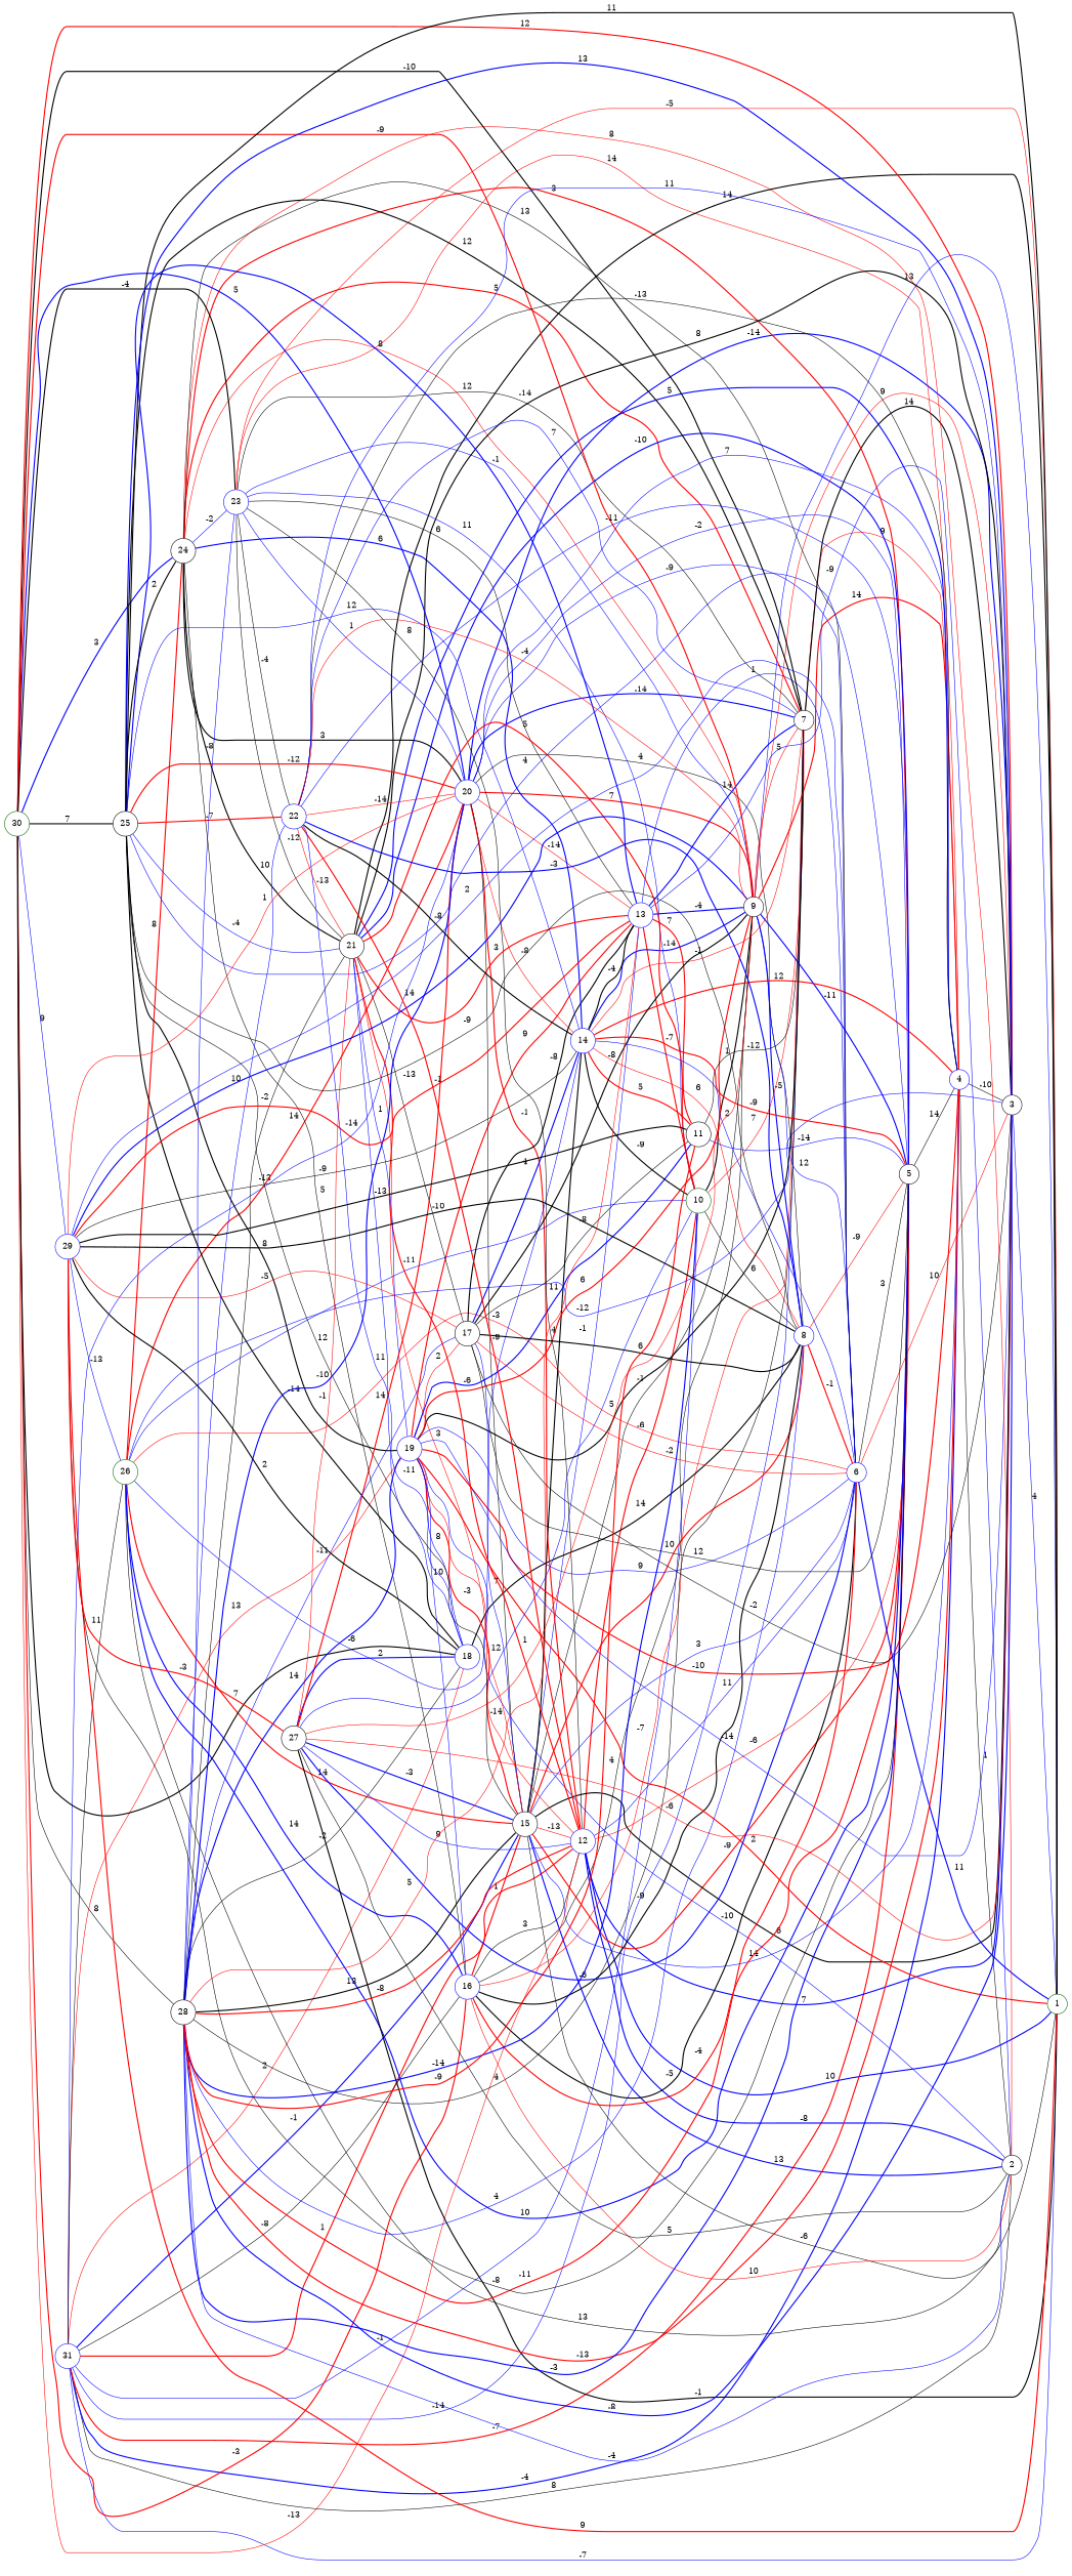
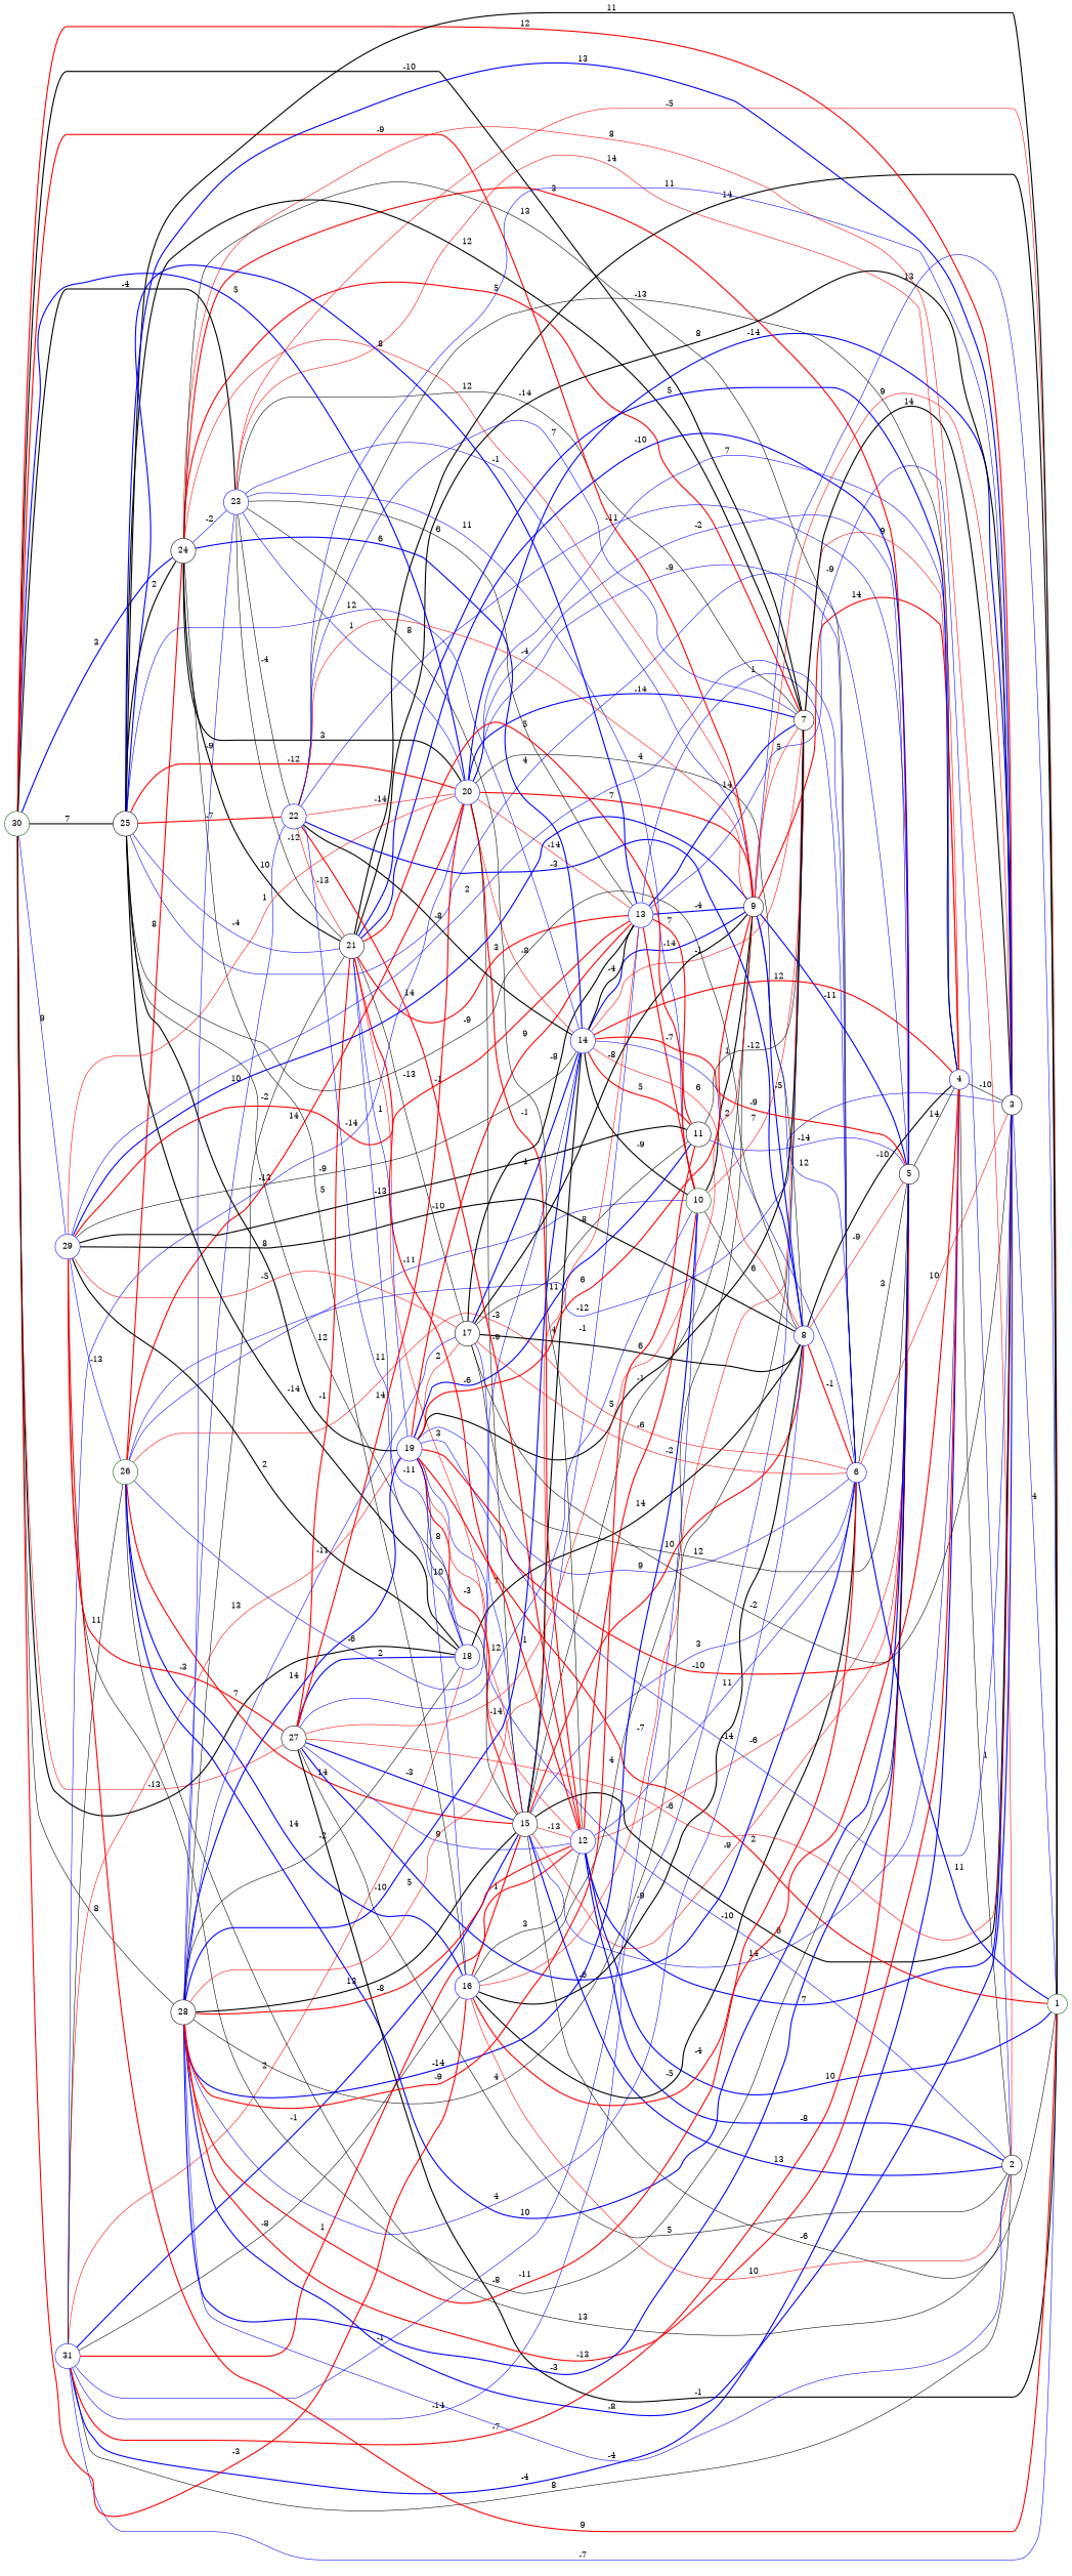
  graph {
    fontname="Helvetica,Arial,sans-serif"
    rankdir=LR
    node [color=blue shape=circle]
    edge [color=blue style=solid]
    31
    1 [color=darkgreen]
    2 [color=black]
    4
    5 [color=black]
    7 [color=black]
    10 [color=darkgreen]
    12
    15 [color=black]
    16
    18
    19
    20
    26 [color=darkgreen]
    3 [color=black]
    9 [color=black]
    8
    6
    13
    14
    17 [color=black]
    11 [color=black]
    24 [color=black]
    23
    21 [color=black]
    30 [color=darkgreen]
    25 [color=black]
    27 [color=black]
    28 [color=black]
    29
    22
    31 -- 1 [label=-7]
    31 -- 2 [color=black label=8]
    31 -- 4 [label=-4 style=bold]
    31 -- 5 [color=red label=-7 style=bold]
    31 -- 7 [label=-14]
    31 -- 10 [label=-1]
    31 -- 12 [color=red label=1 style=bold]
    31 -- 15 [label=-1 style=bold]
    31 -- 16 [color=black label=-8]
    31 -- 18 [color=red label=2]
    31 -- 19 [color=red label=13]
    31 -- 20 [label=-13]
    31 -- 26 [color=black label=11]
    4 -- 2 [color=black label=1]
    4 -- 3 [color=black label=-10]
    5 -- 4 [color=black label=14]
    7 -- 4 [color=red label=9]
    7 -- 3 [color=black label=14 style=bold]
    10 -- 7 [color=red label=7]
    10 -- 9 [color=black label=1 style=bold]
    10 -- 8 [color=black label=6]
    12 -- 1 [label=10 style=bold]
    12 -- 2 [label=-8 style=bold]
    12 -- 5 [color=red label=-6]
    12 -- 10 [color=red label=-6 style=bold]
    12 -- 3 [label=7 style=bold]
    12 -- 6 [label=11]
    15 -- 1 [color=black label=-6]
    15 -- 2 [label=13 style=bold]
    15 -- 4 [label=14]
-   15 -- 5 [color=red label=-9 style=bold]
+   15 -- 5 [color=red label=-9]
    15 -- 12 [color=red label=-13]
    15 -- 3 [color=black label=6 style=bold]
    15 -- 9 [color=black label=-1]
    15 -- 8 [color=red label=10 style=bold]
    15 -- 6 [label=3]
    15 -- 13 [label=-1]
    15 -- 14 [color=black label=4 style=bold]
    16 -- 2 [color=red label=10]
    16 -- 5 [color=red label=-4 style=bold]
    16 -- 7 [color=red label=-7]
    16 -- 12 [color=black label=3]
    16 -- 15 [color=red label=1 style=bold]
    16 -- 9 [color=black label=4]
    16 -- 8 [color=black label=-9 style=bold]
    16 -- 6 [color=black label=-5 style=bold]
    18 -- 8 [color=black label=14 style=bold]
    19 -- 1 [color=red label=2 style=bold]
    19 -- 2 [label=-10]
    19 -- 4 [color=red label=-10 style=bold]
    19 -- 7 [color=black label=5 style=bold]
    19 -- 12 [color=red label=-14]
    19 -- 15 [color=red label=-3 style=bold]
    19 -- 16 [label=10]
    19 -- 18 [label=8]
    19 -- 3 [label=-14]
    19 -- 9 [color=red label=6 style=bold]
    19 -- 6 [label=9]
    19 -- 13 [color=red label=9 style=bold]
    19 -- 17 [color=red label=2]
    19 -- 11 [label=11 style=bold]
    20 -- 4 [label=7]
    20 -- 5 [label=-2]
    20 -- 7 [label=-14 style=bold]
    20 -- 12 [color=red label=-1 style=bold]
    20 -- 15 [color=black label=-9]
    20 -- 3 [label=-14 style=bold]
    20 -- 9 [color=red label=7 style=bold]
    20 -- 8 [color=black label=4]
    20 -- 6 [label=-9]
    20 -- 13 [color=red label=-14]
    20 -- 14 [color=red label=-8]
    26 -- 2 [color=black label=13]
    26 -- 5 [label=10 style=bold]
    26 -- 10 [label=-11]
    26 -- 15 [color=red label=14 style=bold]
    26 -- 16 [label=14 style=bold]
    26 -- 20 [color=red label=14 style=bold]
    26 -- 3 [label=-12]
    26 -- 6 [color=red label=-3]
    26 -- 14 [label=-6]
    26 -- 24 [color=red label=8 style=bold]
    3 -- 1 [label=4]
    9 -- 1 [label=13]
    9 -- 4 [color=red label=14 style=bold]
    9 -- 5 [label=-11 style=bold]
    9 -- 7 [color=red label=5]
    9 -- 3 [color=red label=9]
    9 -- 8 [label=-5 style=bold]
    9 -- 6 [label=12]
+   8 -- 4 [color=black label=-10 style=bold]
    8 -- 5 [color=red label=-9]
    8 -- 6 [color=red label=-1 style=bold]
    6 -- 1 [label=11 style=bold]
    6 -- 5 [color=black label=3]
    6 -- 3 [color=red label=10]
    13 -- 2 [label=-9]
    13 -- 7 [label=14 style=bold]
    13 -- 10 [color=red label=-7 style=bold]
    13 -- 9 [label=-4 style=bold]
    13 -- 6 [label=1]
    13 -- 11 [color=red label=7 style=bold]
    14 -- 4 [color=red label=12 style=bold]
    14 -- 5 [color=red label=-9 style=bold]
    14 -- 7 [color=red label=-1]
    14 -- 10 [color=black label=-9 style=bold]
    14 -- 9 [label=-14 style=bold]
    14 -- 8 [color=red label=6]
    14 -- 6 [label=2]
    14 -- 13 [color=black label=-4 style=bold]
    14 -- 11 [color=red label=5 style=bold]
    17 -- 5 [color=black label=12]
    17 -- 15 [label=7]
    17 -- 3 [color=black label=-2]
    17 -- 9 [color=black label=-8 style=bold]
    17 -- 8 [color=black label=6 style=bold]
    17 -- 6 [color=red label=-2]
    17 -- 13 [color=black label=-8 style=bold]
    17 -- 14 [label=4 style=bold]
    17 -- 11 [color=black label=-8]
    11 -- 5 [label=-14]
    11 -- 7 [color=black label=-12]
    24 -- 2 [color=red label=8]
    24 -- 5 [color=red label=3 style=bold]
    24 -- 7 [color=red label=5 style=bold]
    24 -- 16 [color=black label=5]
    24 -- 20 [color=black label=3 style=bold]
    24 -- 9 [color=red label=12]
    24 -- 6 [color=black label=13]
    24 -- 14 [label=6 style=bold]
    24 -- 23 [label=-2]
    24 -- 21 [color=black label=10 style=bold]
    23 -- 1 [color=red label=-5]
    23 -- 4 [color=red label=14]
    23 -- 7 [color=black label=-14]
    23 -- 10 [label=11]
    23 -- 12 [color=black label=8]
    23 -- 20 [label=1]
    23 -- 9 [label=-1]
    23 -- 13 [color=black label=6]
    23 -- 21 [color=black label=-12]
    23 -- 22 [color=black label=-4]
    21 -- 1 [color=black label=14 style=bold]
    21 -- 4 [label=5 style=bold]
    21 -- 5 [label=-10 style=bold]
    21 -- 10 [color=red label=5 style=bold]
    21 -- 12 [color=red label=-6 style=bold]
    21 -- 15 [color=red label=3]
    21 -- 18 [label=-11]
    21 -- 19 [label=1]
    21 -- 3 [color=black label=8 style=bold]
    21 -- 13 [color=red label=3 style=bold]
    21 -- 17 [color=black label=-13]
    30 -- 7 [color=black label=-10 style=bold]
    30 -- 16 [color=red label=-3 style=bold]
    30 -- 18 [color=black label=7 style=bold]
    30 -- 20 [label=5 style=bold]
    30 -- 3 [color=red label=12 style=bold]
    30 -- 9 [color=red label=-9 style=bold]
    30 -- 24 [label=3 style=bold]
    30 -- 23 [color=black label=-4 style=bold]
    30 -- 25 [color=black label=7 style=bold]
-   30 -- 12 [color=red label=-13]
+   30 -- 27 [color=red label=-13]
    30 -- 28 [color=black label=8]
    30 -- 29 [label=9]
    25 -- 1 [color=black label=11 style=bold]
    25 -- 5 [label=4]
    25 -- 7 [color=black label=12 style=bold]
    25 -- 15 [color=black label=12]
    25 -- 18 [color=black label=-14 style=bold]
    25 -- 19 [color=black label=8 style=bold]
    25 -- 20 [color=red label=-12 style=bold]
    25 -- 3 [label=13 style=bold]
    25 -- 8 [color=black label=-9]
    25 -- 13 [label=8 style=bold]
    25 -- 14 [label=12]
    25 -- 24 [color=black label=2 style=bold]
    25 -- 21 [label=-4]
    25 -- 22 [color=red label=-7 style=bold]
    27 -- 1 [color=black label=-1 style=bold]
    27 -- 2 [color=black label=5]
    27 -- 10 [label=12]
    27 -- 12 [label=9]
    27 -- 15 [label=-3 style=bold]
    27 -- 18 [label=2 style=bold]
    27 -- 20 [color=red label=14 style=bold]
    27 -- 3 [color=red label=-6]
    27 -- 9 [color=red label=1]
    27 -- 6 [label=-6 style=bold]
-   27 -- 21 [color=red label=-1]
+   27 -- 21 [color=red label=-1 style=bold]
    28 -- 2 [label=-4]
    28 -- 4 [color=red label=-13 style=bold]
    28 -- 5 [label=-3 style=bold]
    28 -- 7 [color=black label=4]
    28 -- 10 [label=-14 style=bold]
    28 -- 12 [color=red label=-8 style=bold]
    28 -- 15 [color=black label=13 style=bold]
    28 -- 18 [color=black label=-2]
    28 -- 19 [label=14 style=bold]
-   28 -- 20 [label=-10 style=bold]
+   28 -- 14 [label=-10 style=bold]
    28 -- 3 [label=-8 style=bold]
    28 -- 8 [label=4]
    28 -- 6 [color=red label=-11 style=bold]
    28 -- 13 [color=red label=5]
    28 -- 17 [label=-11]
    28 -- 11 [color=red label=-9 style=bold]
-   28 -- 23 [label=-8]
+   28 -- 23 [label=-9]
    28 -- 21 [color=black label=-2]
    28 -- 22 [label=10]
    29 -- 1 [color=red label=9 style=bold]
    29 -- 5 [color=black label=-8]
    29 -- 18 [color=black label=2 style=bold]
    29 -- 20 [color=red label=1]
    29 -- 26 [label=-13]
    29 -- 9 [label=14 style=bold]
    29 -- 8 [color=black label=-10 style=bold]
    29 -- 6 [label=2]
    29 -- 13 [color=red label=-14 style=bold]
    29 -- 14 [color=black label=-9]
    29 -- 17 [color=red label=-5]
    29 -- 11 [color=black label=-13 style=bold]
    29 -- 27 [color=red label=-3 style=bold]
    22 -- 4 [color=black label=-13]
    22 -- 5 [label=-11]
    22 -- 7 [label=7]
    22 -- 12 [color=red label=-1 style=bold]
    22 -- 18 [label=11]
    22 -- 20 [color=red label=-14]
    22 -- 3 [label=11]
    22 -- 9 [color=red label=-4]
    22 -- 8 [label=-3 style=bold]
    22 -- 14 [color=black label=-8 style=bold]
    22 -- 21 [color=red label=-13]
  }
